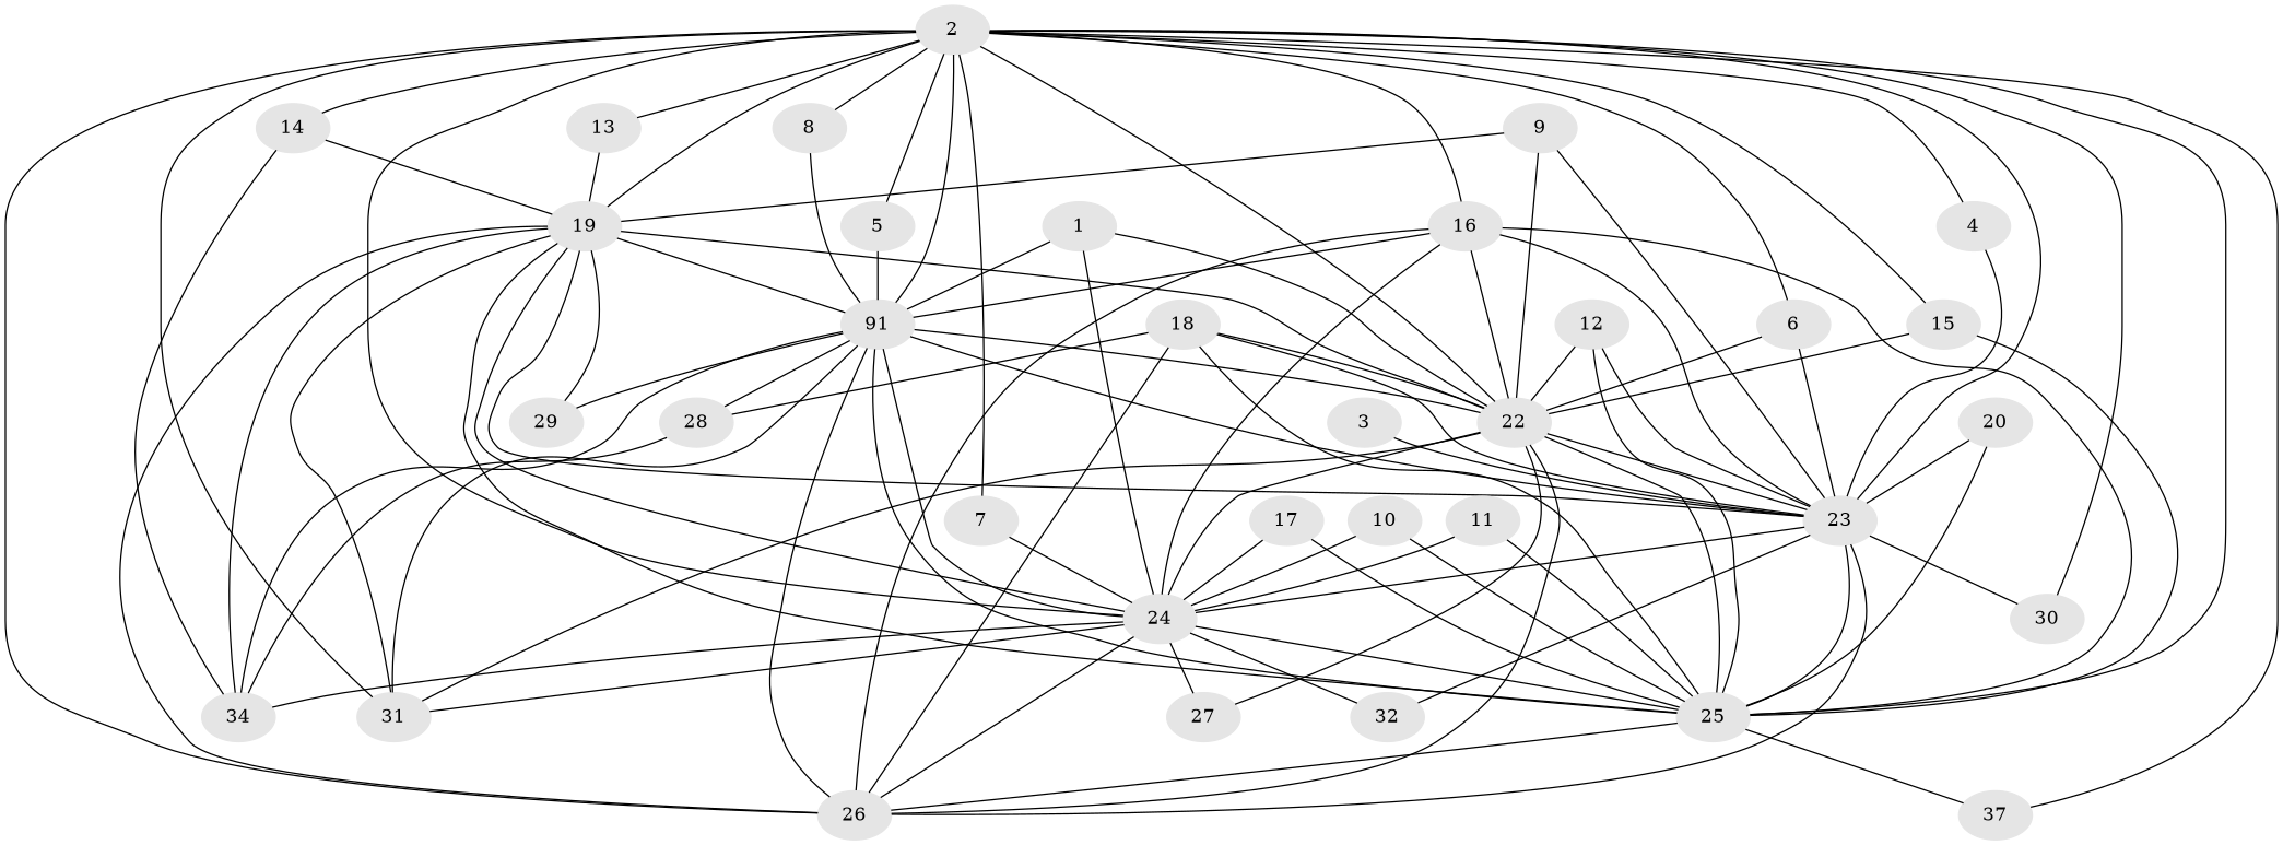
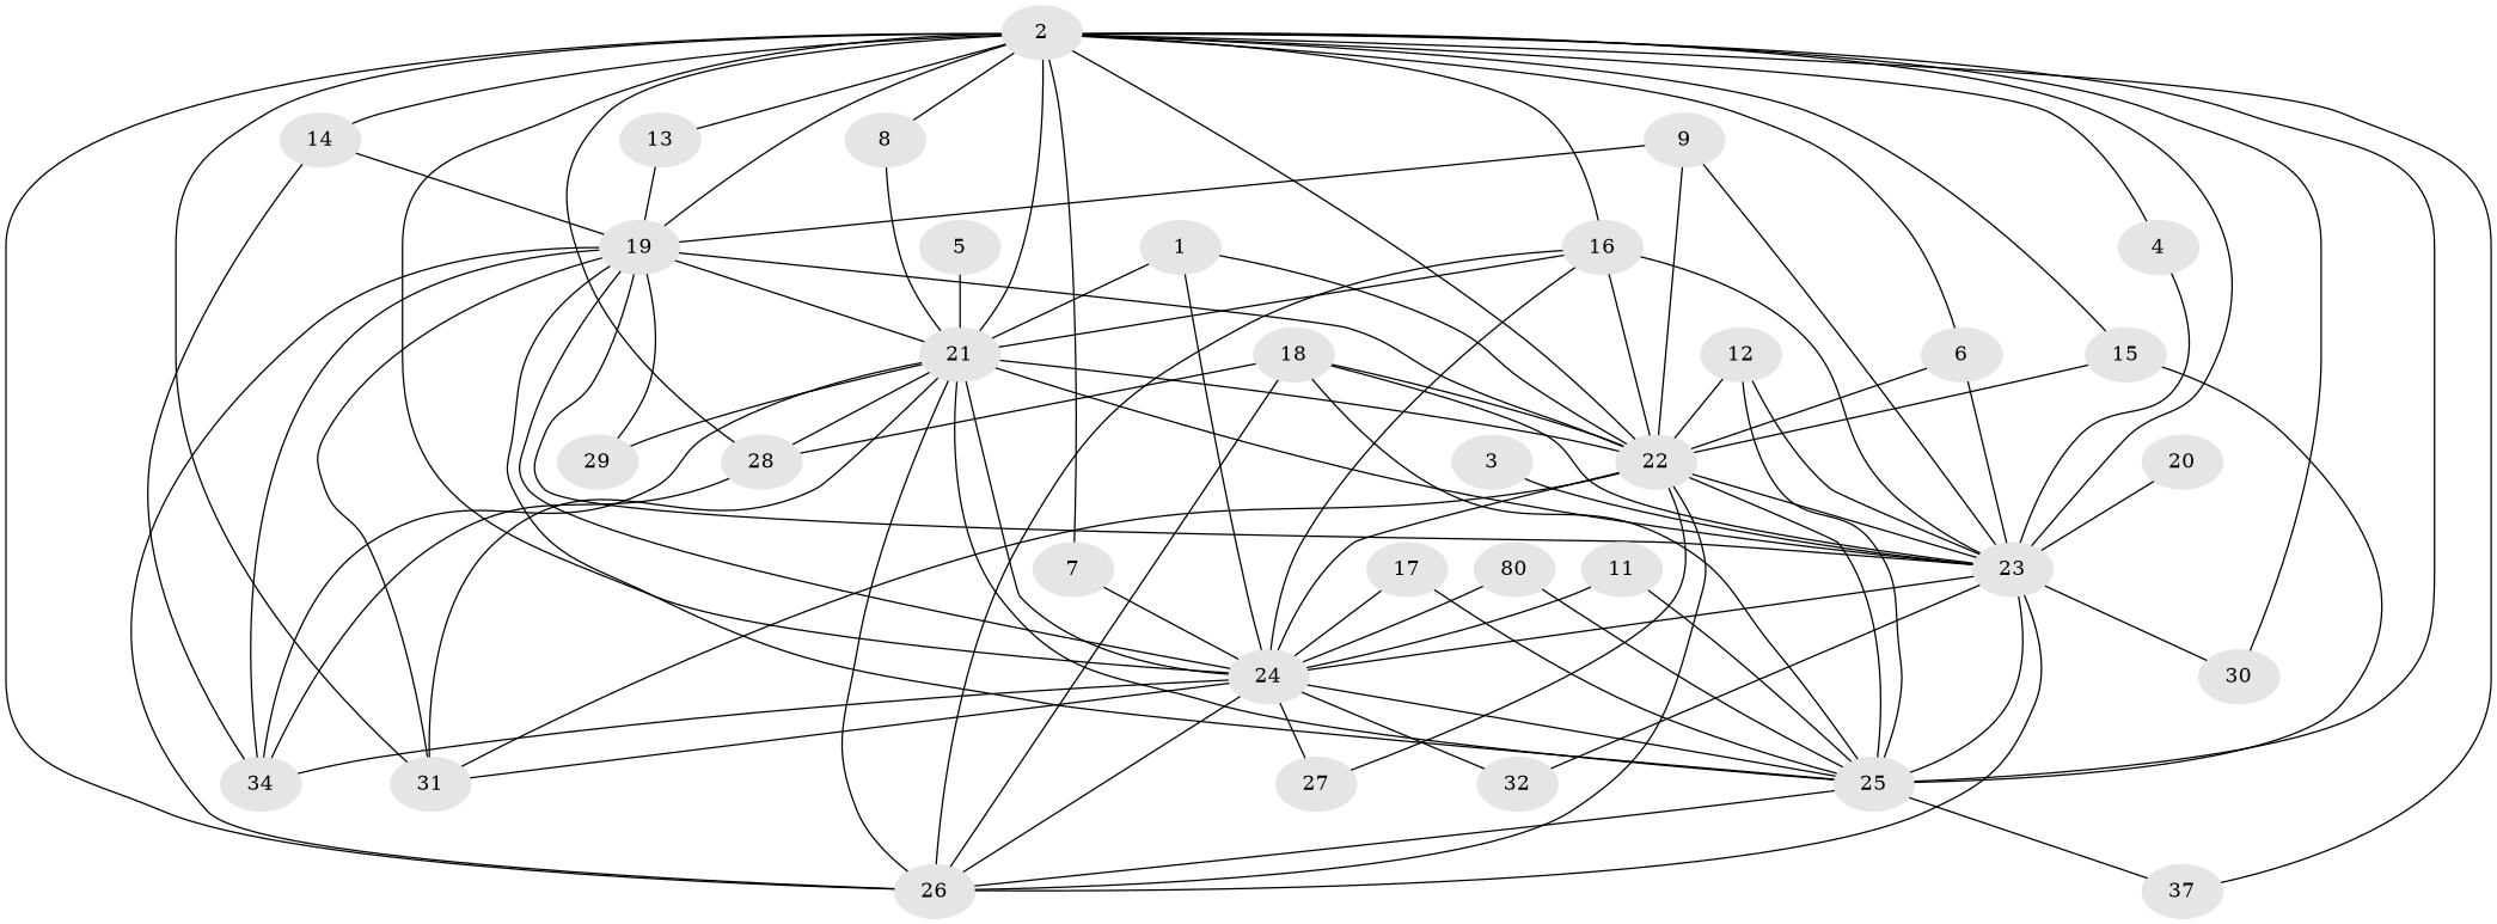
  graph {
    node [color=gray90 style=filled]
    edge [weight=1.0]
    1
-   21 [label=91]
+   21
    22
    24
    23
    25
    26
    31
    34
    28
    29
    27
    32
    2
    4
    5
    6
    7
    8
    13
    14
    15
    16
    19
    30
    n26 [label=37]
    18
    3
    9
-   10
+   10 [label=80]
    11
    12
    17
    20
    1 -- 21
    1 -- 22
    1 -- 24
    21 -- 22
    21 -- 24 [weight=2.0]
    21 -- 23 [weight=2.0]
    21 -- 25 [weight=2.0]
    21 -- 26
    21 -- 31
    21 -- 34
    21 -- 28
    21 -- 29
    22 -- 24
    22 -- 23
    22 -- 25 [weight=2.0]
    22 -- 26 [weight=2.0]
    22 -- 31
    22 -- 27
    24 -- 25
    24 -- 26
    24 -- 31
    24 -- 34
    24 -- 27
    24 -- 32
    23 -- 24 [weight=4.0]
    23 -- 25 [weight=2.0]
    23 -- 26 [weight=2.0]
    23 -- 32
    23 -- 30
    25 -- 26
    25 -- n26
    28 -- 34 [weight=2.0]
    2 -- 21 [weight=2.0]
    2 -- 22 [weight=2.0]
    2 -- 24 [weight=3.0]
    2 -- 23 [weight=2.0]
    2 -- 25 [weight=2.0]
    2 -- 26 [weight=3.0]
    2 -- 31
    2 -- 4
-   2 -- 5
+   2 -- 28
    2 -- 6
    2 -- 7
    2 -- 8
    2 -- 13
    2 -- 14
    2 -- 15
    2 -- 16 [weight=2.0]
    2 -- 19 [weight=2.0]
    2 -- 30
    2 -- n26
    4 -- 23
    5 -- 21
    6 -- 22
    6 -- 23
    7 -- 24
    8 -- 21
    13 -- 19
    14 -- 34
    14 -- 19
    15 -- 22
    15 -- 25
    16 -- 21
    16 -- 22 [weight=2.0]
    16 -- 24
    16 -- 23
-   16 -- 25
    16 -- 26
    19 -- 21
    19 -- 22 [weight=3.0]
    19 -- 24
    19 -- 23
    19 -- 25 [weight=2.0]
    19 -- 26
    19 -- 31 [weight=2.0]
    19 -- 34
    19 -- 29
    18 -- 22
    18 -- 23
    18 -- 25
    18 -- 26
    18 -- 28
    3 -- 23
    9 -- 22
    9 -- 23
    9 -- 19
    10 -- 24
    10 -- 25
    11 -- 24
    11 -- 25
    12 -- 22
    12 -- 23
    12 -- 25
    17 -- 24
    17 -- 25
    20 -- 23
-   20 -- 25
  }
